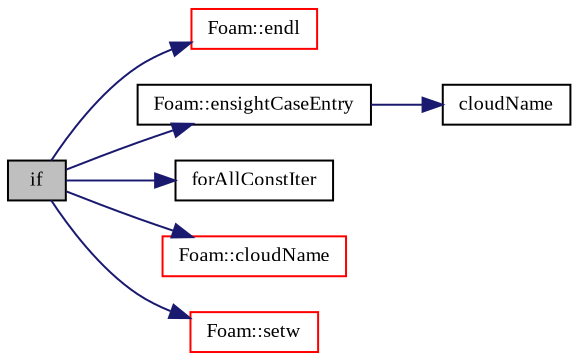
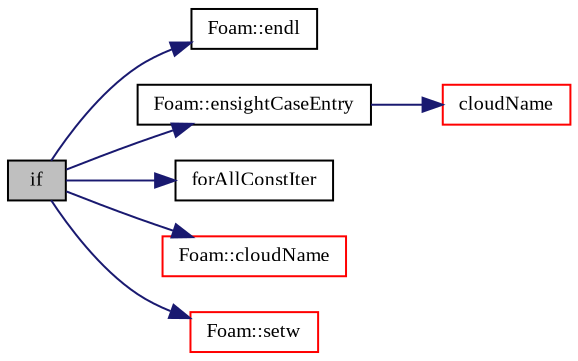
  digraph {
    fontname="Liberation Serif"
    rankdir=LR
    node [color=black fontname="Liberation Serif" fontsize=10 shape=record]
    edge [color=midnightblue fontname="Liberation Serif" fontsize=10 labelfontname=Helvetica labelfontsize=10 style=solid]
    n1 [fillcolor=grey75 fontcolor=black height=0.2 label=if style=filled width=0.4]
-   n2 [color=red height=0.2 label="Foam::endl" width=0.4]
+   n2 [height=0.2 label="Foam::endl" width=0.4]
    n3 [height=0.2 label="Foam::ensightCaseEntry" width=0.4]
    n4 [height=0.2 label=forAllConstIter width=0.4]
    n5 [color=red height=0.2 label="Foam::cloudName" width=0.4]
    n6 [color=red height=0.2 label="Foam::setw" width=0.4]
-   n7 [height=0.2 label=cloudName width=0.4]
+   n7 [color=red height=0.2 label=cloudName width=0.4]
    n1 -> n2
    n1 -> n3
    n1 -> n4
    n1 -> n5
    n1 -> n6
    n3 -> n7
  }
